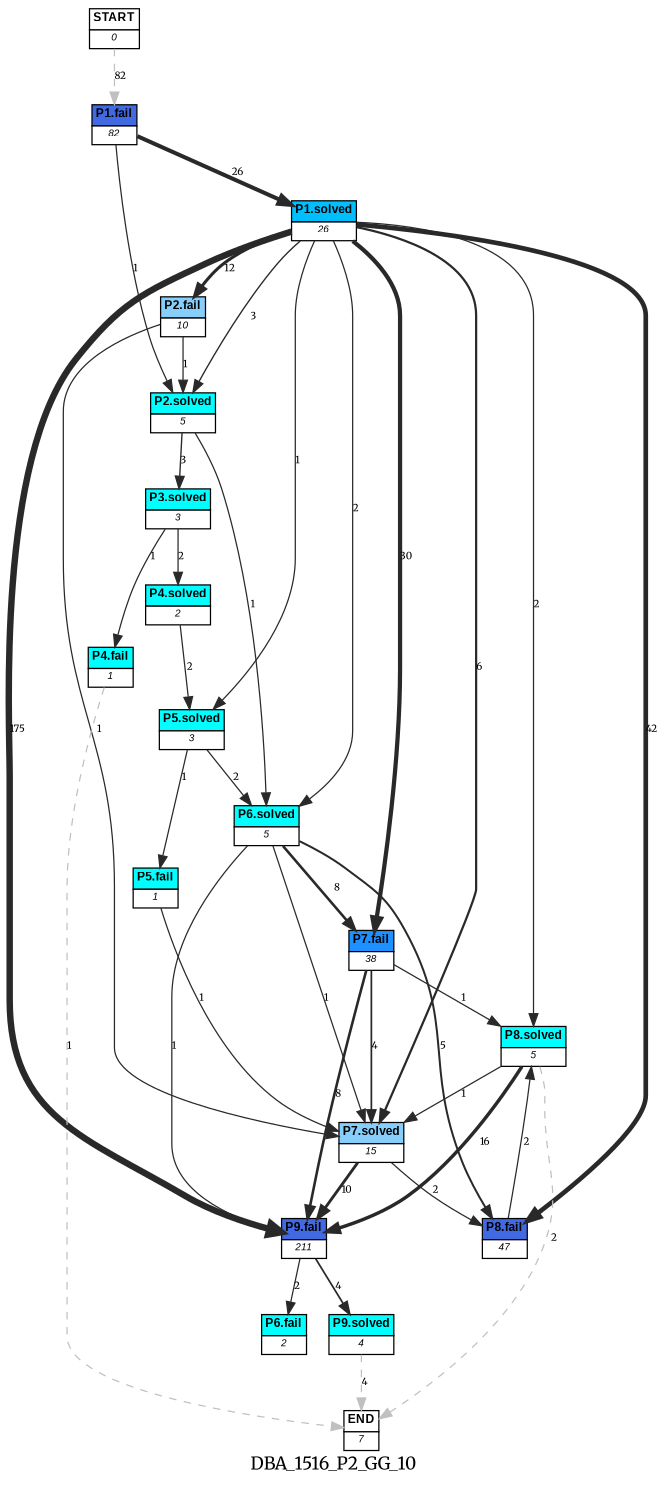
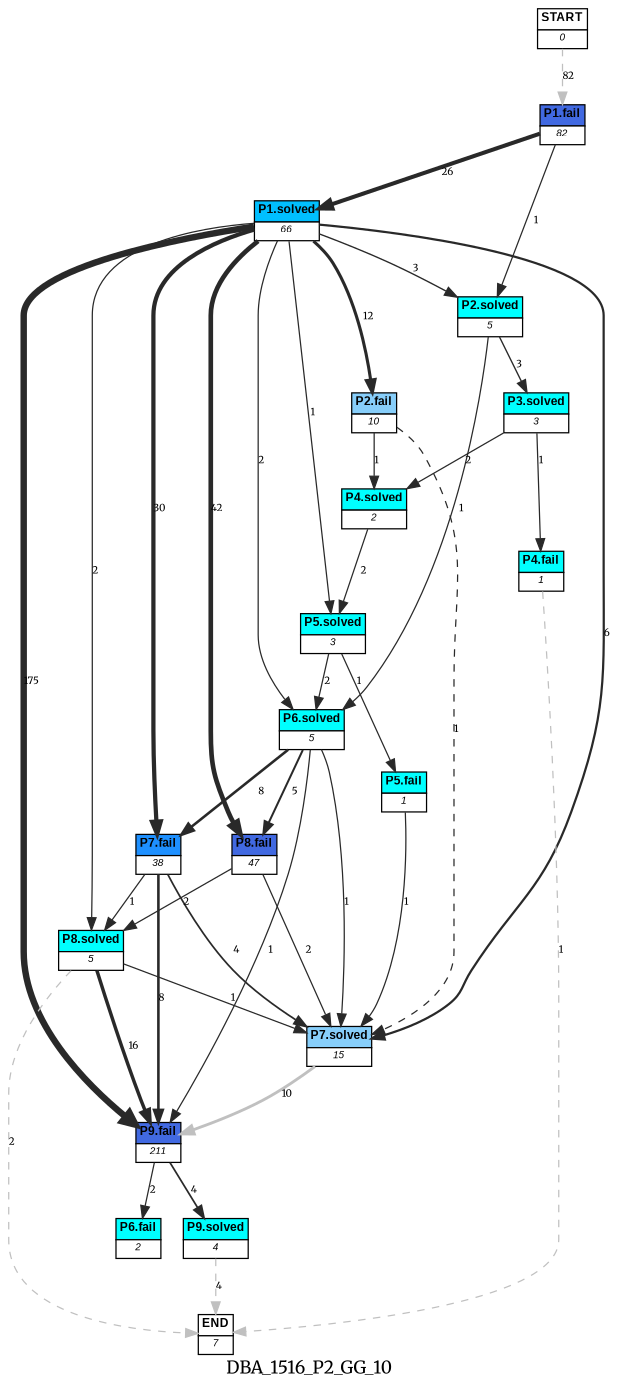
  digraph {
    fontname=Merriweather
    label=DBA_1516_P2_GG_10
    node [fontname=Merriweather shape=plain]
    edge [color=grey16 fontname=Merriweather fontsize=8 labelfloat=false penwidth=1]
    n1 [label=<<table border="0" cellborder="1" cellspacing="0"><tr><td bgcolor="white"><FONT face="Arial" POINT-SIZE="10"><b>START</b></FONT></td></tr><tr><td bgcolor="white"><FONT face="Arial" POINT-SIZE="8"><i>0</i></FONT></td></tr></table>>]
    n2 [label=<<table border="0" cellborder="1" cellspacing="0"><tr><td bgcolor="royalblue"><FONT face="Arial" POINT-SIZE="10"><b>P1.fail</b></FONT></td></tr><tr><td bgcolor="white"><FONT face="Arial" POINT-SIZE="8"><i>82</i></FONT></td></tr></table>>]
-   n3 [label=<<table border="0" cellborder="1" cellspacing="0"><tr><td bgcolor="deepskyblue"><FONT face="Arial" POINT-SIZE="10"><b>P1.solved</b></FONT></td></tr><tr><td bgcolor="white"><FONT face="Arial" POINT-SIZE="8"><i>26</i></FONT></td></tr></table>>]
+   n3 [label=<<table border="0" cellborder="1" cellspacing="0"><tr><td bgcolor="deepskyblue"><FONT face="Arial" POINT-SIZE="10"><b>P1.solved</b></FONT></td></tr><tr><td bgcolor="white"><FONT face="Arial" POINT-SIZE="8"><i>66</i></FONT></td></tr></table>>]
    n4 [label=<<table border="0" cellborder="1" cellspacing="0"><tr><td bgcolor="aqua"><FONT face="Arial" POINT-SIZE="10"><b>P2.solved</b></FONT></td></tr><tr><td bgcolor="white"><FONT face="Arial" POINT-SIZE="8"><i>5</i></FONT></td></tr></table>>]
    n5 [label=<<table border="0" cellborder="1" cellspacing="0"><tr><td bgcolor="lightskyblue"><FONT face="Arial" POINT-SIZE="10"><b>P2.fail</b></FONT></td></tr><tr><td bgcolor="white"><FONT face="Arial" POINT-SIZE="8"><i>10</i></FONT></td></tr></table>>]
    n6 [label=<<table border="0" cellborder="1" cellspacing="0"><tr><td bgcolor="aqua"><FONT face="Arial" POINT-SIZE="10"><b>P5.solved</b></FONT></td></tr><tr><td bgcolor="white"><FONT face="Arial" POINT-SIZE="8"><i>3</i></FONT></td></tr></table>>]
    n7 [label=<<table border="0" cellborder="1" cellspacing="0"><tr><td bgcolor="aqua"><FONT face="Arial" POINT-SIZE="10"><b>P6.solved</b></FONT></td></tr><tr><td bgcolor="white"><FONT face="Arial" POINT-SIZE="8"><i>5</i></FONT></td></tr></table>>]
    n8 [label=<<table border="0" cellborder="1" cellspacing="0"><tr><td bgcolor="dodgerblue"><FONT face="Arial" POINT-SIZE="10"><b>P7.fail</b></FONT></td></tr><tr><td bgcolor="white"><FONT face="Arial" POINT-SIZE="8"><i>38</i></FONT></td></tr></table>>]
    n9 [label=<<table border="0" cellborder="1" cellspacing="0"><tr><td bgcolor="aqua"><FONT face="Arial" POINT-SIZE="10"><b>P8.solved</b></FONT></td></tr><tr><td bgcolor="white"><FONT face="Arial" POINT-SIZE="8"><i>5</i></FONT></td></tr></table>>]
    n10 [label=<<table border="0" cellborder="1" cellspacing="0"><tr><td bgcolor="royalblue"><FONT face="Arial" POINT-SIZE="10"><b>P9.fail</b></FONT></td></tr><tr><td bgcolor="white"><FONT face="Arial" POINT-SIZE="8"><i>211</i></FONT></td></tr></table>>]
    n11 [label=<<table border="0" cellborder="1" cellspacing="0"><tr><td bgcolor="lightskyblue"><FONT face="Arial" POINT-SIZE="10"><b>P7.solved</b></FONT></td></tr><tr><td bgcolor="white"><FONT face="Arial" POINT-SIZE="8"><i>15</i></FONT></td></tr></table>>]
    n12 [label=<<table border="0" cellborder="1" cellspacing="0"><tr><td bgcolor="royalblue"><FONT face="Arial" POINT-SIZE="10"><b>P8.fail</b></FONT></td></tr><tr><td bgcolor="white"><FONT face="Arial" POINT-SIZE="8"><i>47</i></FONT></td></tr></table>>]
    n13 [label=<<table border="0" cellborder="1" cellspacing="0"><tr><td bgcolor="aqua"><FONT face="Arial" POINT-SIZE="10"><b>P3.solved</b></FONT></td></tr><tr><td bgcolor="white"><FONT face="Arial" POINT-SIZE="8"><i>3</i></FONT></td></tr></table>>]
    n14 [label=<<table border="0" cellborder="1" cellspacing="0"><tr><td bgcolor="aqua"><FONT face="Arial" POINT-SIZE="10"><b>P5.fail</b></FONT></td></tr><tr><td bgcolor="white"><FONT face="Arial" POINT-SIZE="8"><i>1</i></FONT></td></tr></table>>]
    n15 [label=<<table border="0" cellborder="1" cellspacing="0"><tr><td bgcolor="white"><FONT face="Arial" POINT-SIZE="10"><b>END</b></FONT></td></tr><tr><td bgcolor="white"><FONT face="Arial" POINT-SIZE="8"><i>7</i></FONT></td></tr></table>>]
    n16 [label=<<table border="0" cellborder="1" cellspacing="0"><tr><td bgcolor="aqua"><FONT face="Arial" POINT-SIZE="10"><b>P6.fail</b></FONT></td></tr><tr><td bgcolor="white"><FONT face="Arial" POINT-SIZE="8"><i>2</i></FONT></td></tr></table>>]
    n17 [label=<<table border="0" cellborder="1" cellspacing="0"><tr><td bgcolor="aqua"><FONT face="Arial" POINT-SIZE="10"><b>P9.solved</b></FONT></td></tr><tr><td bgcolor="white"><FONT face="Arial" POINT-SIZE="8"><i>4</i></FONT></td></tr></table>>]
    n18 [label=<<table border="0" cellborder="1" cellspacing="0"><tr><td bgcolor="aqua"><FONT face="Arial" POINT-SIZE="10"><b>P4.solved</b></FONT></td></tr><tr><td bgcolor="white"><FONT face="Arial" POINT-SIZE="8"><i>2</i></FONT></td></tr></table>>]
    n19 [label=<<table border="0" cellborder="1" cellspacing="0"><tr><td bgcolor="aqua"><FONT face="Arial" POINT-SIZE="10"><b>P4.fail</b></FONT></td></tr><tr><td bgcolor="white"><FONT face="Arial" POINT-SIZE="8"><i>1</i></FONT></td></tr></table>>]
    n1 -> n2 [color=grey label=82 style=dashed penwidth=""]
    n2 -> n3 [label=26 penwidth=3.25809653802148]
    n2 -> n4 [label=1]
    n3 -> n4 [label=3 penwidth=1.09861228866811]
    n3 -> n5 [label=12 penwidth=2.484906649788]
    n3 -> n6 [label=1]
    n3 -> n7 [label=2]
    n3 -> n8 [label=30 penwidth=3.40119738166216]
    n3 -> n9 [label=2]
    n3 -> n10 [label=175 penwidth=5.16478597392351]
    n3 -> n11 [label=6 penwidth=1.79175946922805]
    n3 -> n12 [label=42 penwidth=3.73766961828337]
    n4 -> n7 [label=1]
    n4 -> n13 [label=3 penwidth=1.09861228866811]
-   n5 -> n4 [label=1]
-   n5 -> n11 [label=1]
+   n5 -> n18 [label=1]
+   n5 -> n11 [label=1 style=dashed]
    n6 -> n7 [label=2]
    n6 -> n14 [label=1]
    n7 -> n8 [label=8 penwidth=2.07944154167984]
    n7 -> n10 [label=1]
    n7 -> n11 [label=1]
    n7 -> n12 [label=5 penwidth=1.6094379124341]
    n8 -> n9 [label=1]
    n8 -> n10 [label=8 penwidth=2.07944154167984]
    n8 -> n11 [label=4 penwidth=1.38629436111989]
    n9 -> n10 [label=16 penwidth=2.77258872223978]
    n9 -> n11 [label=1]
    n9 -> n15 [color=grey label=2 style=dashed penwidth=""]
    n10 -> n16 [label=2]
    n10 -> n17 [label=4 penwidth=1.38629436111989]
-   n11 -> n10 [label=10 penwidth=2.30258509299405]
+   n11 -> n10 [color=grey label=10 penwidth=2.30258509299405]
    n12 -> n9 [label=2]
-   n11 -> n12 [label=2]
+   n12 -> n11 [label=2]
    n13 -> n18 [label=2]
    n13 -> n19 [label=1]
    n14 -> n11 [label=1]
    n17 -> n15 [color=grey label=4 style=dashed penwidth=""]
    n18 -> n6 [label=2]
    n19 -> n15 [color=grey label=1 style=dashed penwidth=""]
  }
